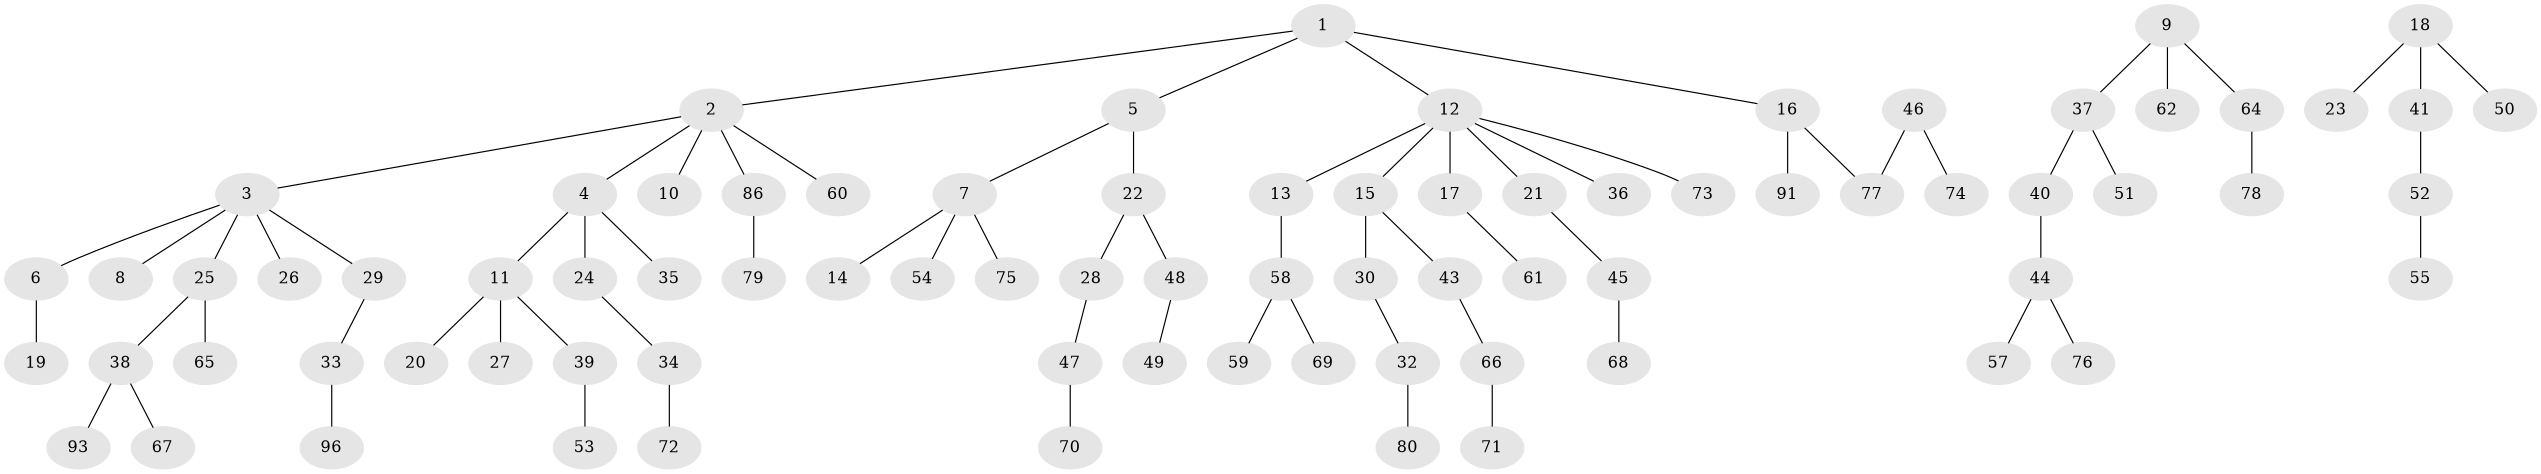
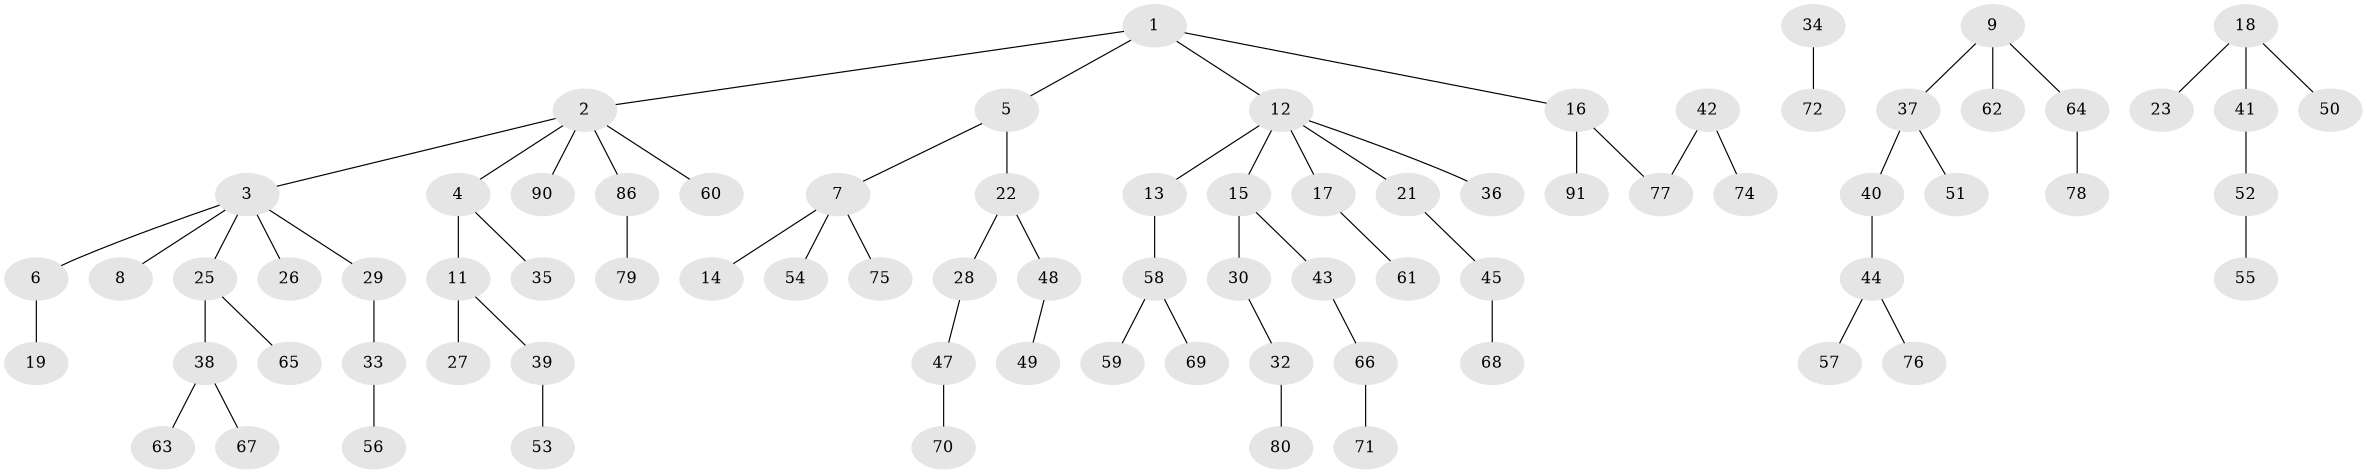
  graph {
    node [color=gray90 style=filled]
    1
    2
    5
    12
    16
    3
    4
-   10
+   10 [label=90]
    n9 [label=86]
    60
    7
    22
    13
    15
    17
    21
    36
-   73
    n19 [label=91]
    77
    6
    8
    25
    26
    29
    11
-   24
    35
    79
    19
    38
    65
    33
-   20
    27
    39
    34
    14
    54
    75
    9
    37
    62
    64
    28
    48
    40
    51
    78
    53
    58
    30
    43
    61
    45
    59
    69
    32
    66
-   42 [label=46]
+   42
    74
    18
    23
    41
    50
    52
    68
    47
    49
    72
-   63 [label=93]
+   63
    67
    70
-   56 [label=96]
+   56
    80
    44
    57
    76
    55
    71
    1 -- 2
    1 -- 5
    1 -- 12
    1 -- 16
    2 -- 3
    2 -- 4
    2 -- 10
    2 -- n9
    2 -- 60
    5 -- 7
    5 -- 22
    12 -- 13
    12 -- 15
    12 -- 17
    12 -- 21
    12 -- 36
-   12 -- 73
    16 -- n19
    16 -- 77
    3 -- 6
    3 -- 8
    3 -- 25
    3 -- 26
    3 -- 29
    4 -- 11
-   4 -- 24
    4 -- 35
    n9 -- 79
    7 -- 14
    7 -- 54
    7 -- 75
    22 -- 28
    22 -- 48
    13 -- 58
    15 -- 30
    15 -- 43
    17 -- 61
    21 -- 45
    6 -- 19
    25 -- 38
    25 -- 65
    29 -- 33
-   11 -- 20
    11 -- 27
    11 -- 39
-   24 -- 34
    38 -- 63
    38 -- 67
    33 -- 56
    39 -- 53
    34 -- 72
    9 -- 37
    9 -- 62
    9 -- 64
    37 -- 40
    37 -- 51
    64 -- 78
    28 -- 47
    48 -- 49
    40 -- 44
    58 -- 59
    58 -- 69
    30 -- 32
    43 -- 66
    45 -- 68
    32 -- 80
    66 -- 71
    42 -- 77
    42 -- 74
    18 -- 23
    18 -- 41
    18 -- 50
    41 -- 52
    52 -- 55
    47 -- 70
    44 -- 57
    44 -- 76
  }
